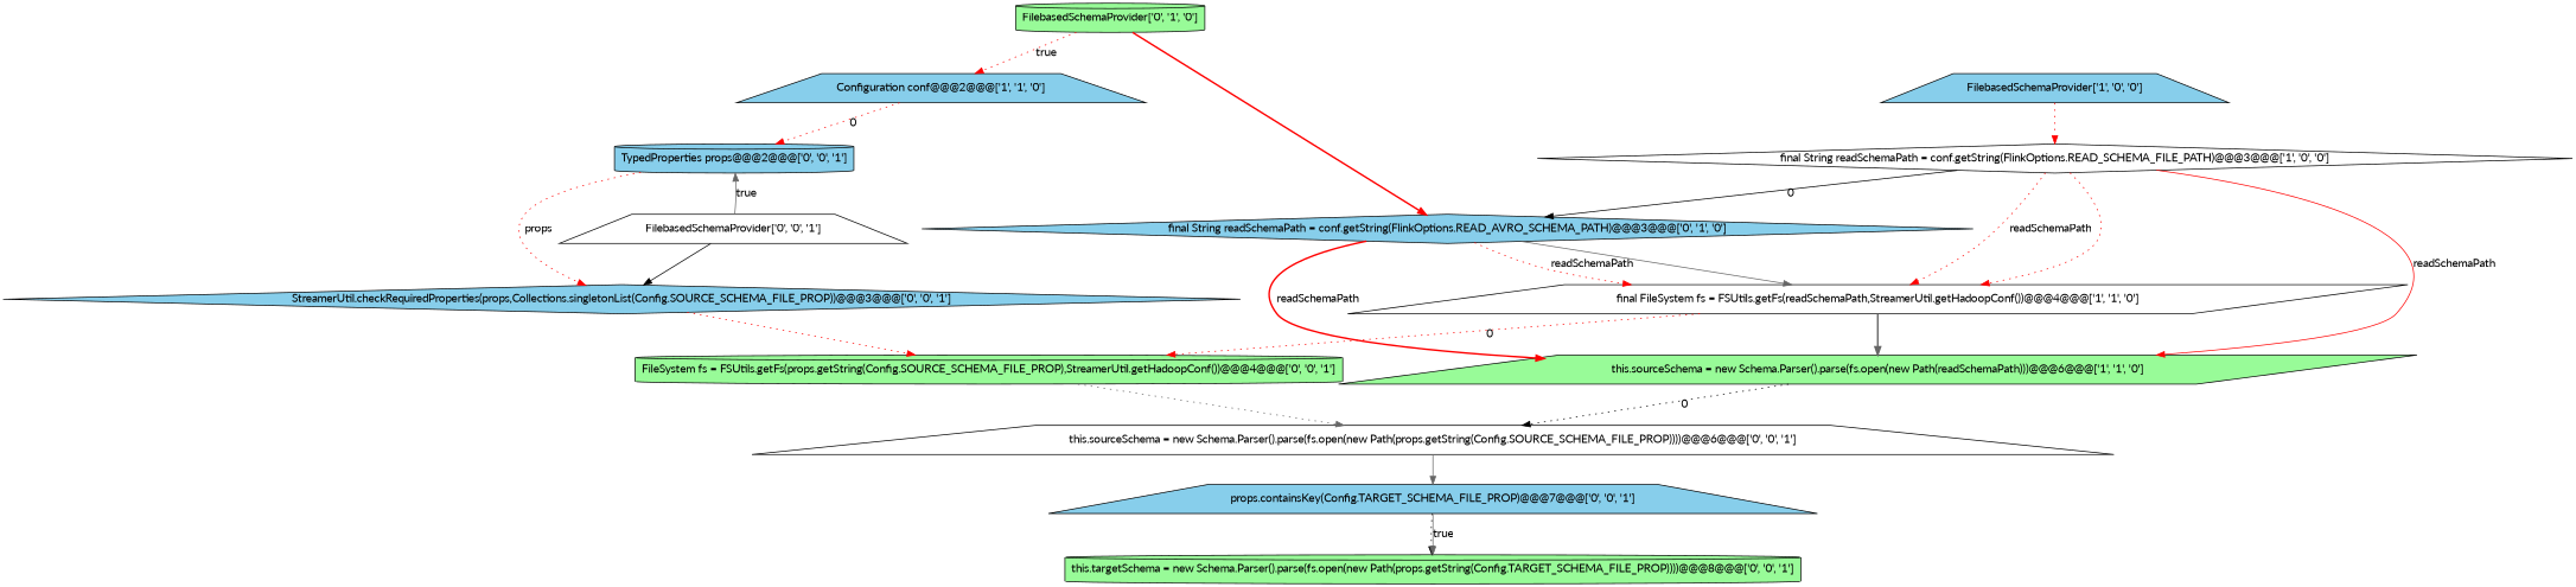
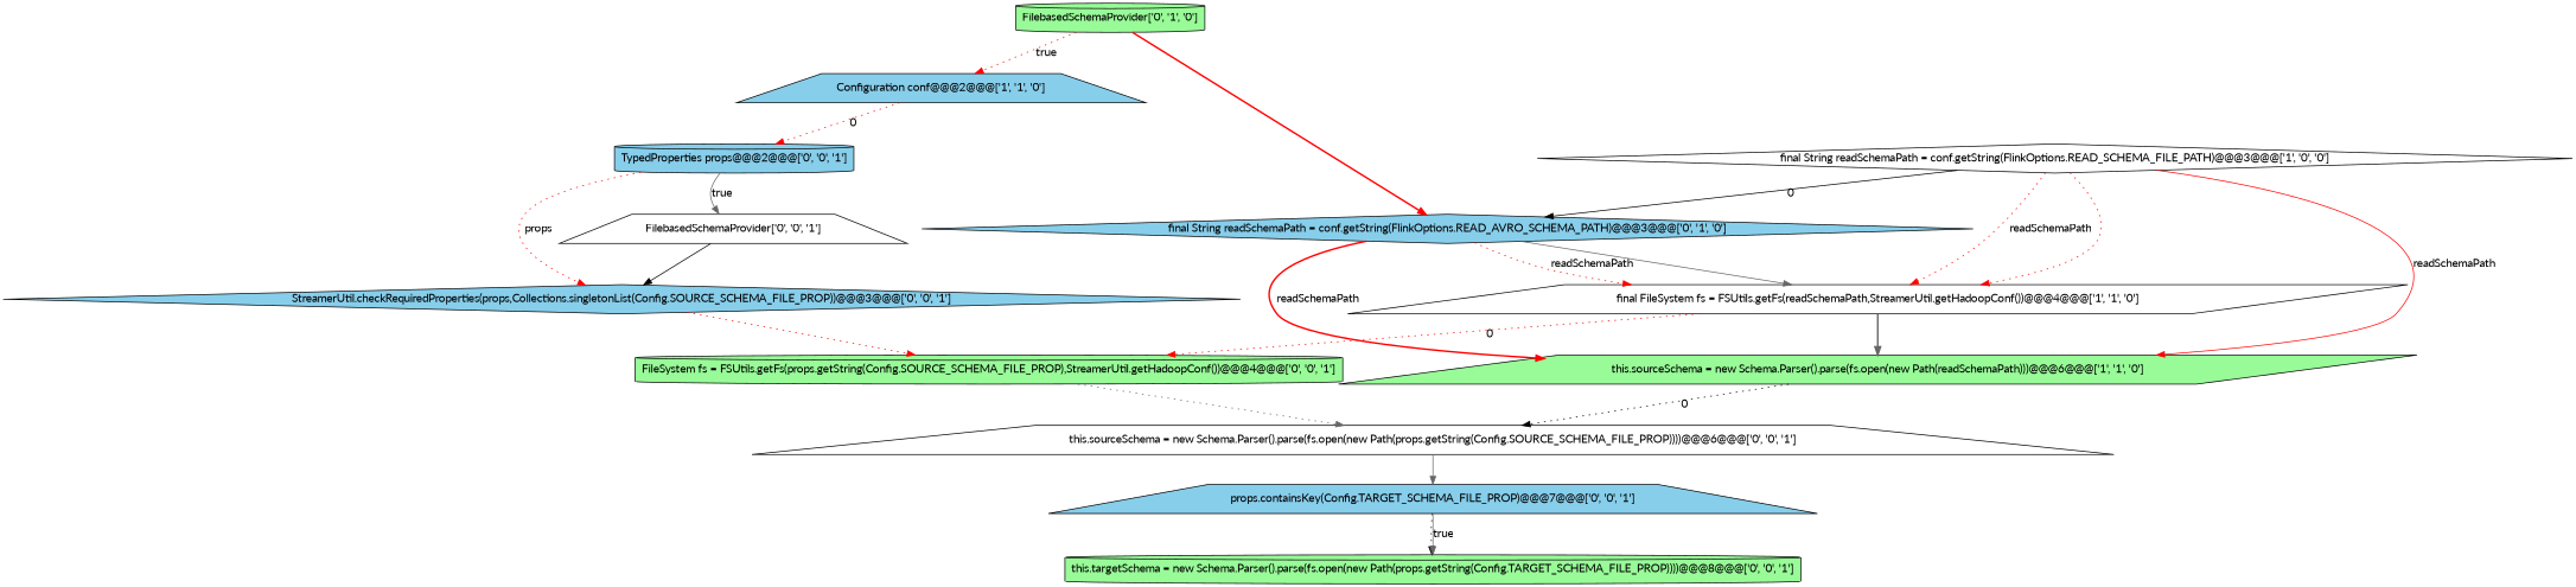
  digraph {
    fontname=Lato
    node [fillcolor=skyblue fontname=Lato shape=trapezium style=filled]
    edge [color=red fontname=Lato style=dotted]
    n1 [label="Configuration conf@@@2@@@['1', '1', '0']"]
    n2 [label="TypedProperties props@@@2@@@['0', '0', '1']" shape=cylinder]
    n3 [label="StreamerUtil.checkRequiredProperties(props,Collections.singletonList(Config.SOURCE_SCHEMA_FILE_PROP))@@@3@@@['0', '0', '1']" shape=diamond]
    n4 [fillcolor=white label="this.sourceSchema = new Schema.Parser().parse(fs.open(new Path(props.getString(Config.SOURCE_SCHEMA_FILE_PROP))))@@@6@@@['0', '0', '1']"]
    n5 [label="props.containsKey(Config.TARGET_SCHEMA_FILE_PROP)@@@7@@@['0', '0', '1']"]
    n6 [fillcolor=palegreen label="this.targetSchema = new Schema.Parser().parse(fs.open(new Path(props.getString(Config.TARGET_SCHEMA_FILE_PROP))))@@@8@@@['0', '0', '1']" shape=cylinder]
    n7 [fillcolor=white label="FilebasedSchemaProvider['0', '0', '1']"]
    n8 [fillcolor=palegreen label="FileSystem fs = FSUtils.getFs(props.getString(Config.SOURCE_SCHEMA_FILE_PROP),StreamerUtil.getHadoopConf())@@@4@@@['0', '0', '1']" shape=cylinder]
    n9 [label="final String readSchemaPath = conf.getString(FlinkOptions.READ_AVRO_SCHEMA_PATH)@@@3@@@['0', '1', '0']" shape=diamond]
    n10 [fillcolor=palegreen label="this.sourceSchema = new Schema.Parser().parse(fs.open(new Path(readSchemaPath)))@@@6@@@['1', '1', '0']" shape=parallelogram]
    n11 [fillcolor=white label="final FileSystem fs = FSUtils.getFs(readSchemaPath,StreamerUtil.getHadoopConf())@@@4@@@['1', '1', '0']" shape=parallelogram]
    n12 [fillcolor=palegreen label="FilebasedSchemaProvider['0', '1', '0']" shape=cylinder]
-   n13 [label="FilebasedSchemaProvider['1', '0', '0']"]
    n14 [fillcolor=white label="final String readSchemaPath = conf.getString(FlinkOptions.READ_SCHEMA_FILE_PATH)@@@3@@@['1', '0', '0']" shape=diamond]
    n1 -> n2 [label=0]
    n2 -> n3 [label=props]
    n3 -> n8
    n4 -> n5 [color=gray40 style=solid]
    n5 -> n6 [color=black]
    n5 -> n6 [color=gray40 label=true style=solid]
-   n7 -> n2 [color=gray40 label=true style=solid]
+   n2 -> n7 [color=gray40 label=true style=solid]
    n7 -> n3 [color=black style=solid]
    n8 -> n4 [color=gray40]
    n9 -> n10 [label=readSchemaPath style=bold]
    n9 -> n11 [color=gray40 style=solid]
    n9 -> n11 [label=readSchemaPath]
    n10 -> n4 [color=black label=0]
    n11 -> n8 [label=0]
    n11 -> n10 [color=gray40 style=bold]
    n12 -> n1 [label=true]
    n12 -> n9 [style=bold]
-   n13 -> n14
    n14 -> n9 [color=black label=0 style=solid]
    n14 -> n10 [label=readSchemaPath style=solid]
    n14 -> n11 [label=readSchemaPath]
    n14 -> n11
  }
